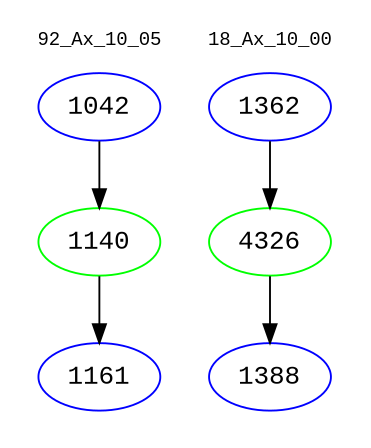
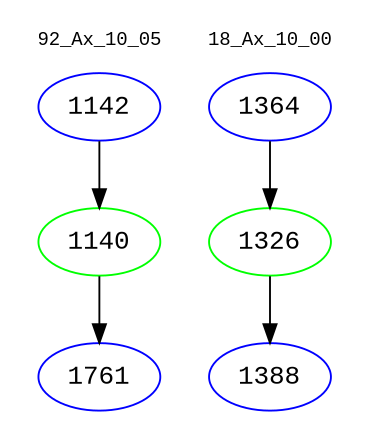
  digraph {
    fontname="Liberation Mono"
    node [color=blue fontname="Liberation Mono"]
    edge [color=black fontname="Liberation Mono"]
-   n1 [label=1042]
+   n1 [label=1142]
    n2 [color=green label=1140]
-   n3 [label=1161]
-   n4 [label=1362]
-   n5 [color=green label=4326]
+   n3 [label=1761]
+   n4 [label=1364]
+   n5 [color=green label=1326]
    n6 [label=1388]
    subgraph cluster_1 {
      color=white
      fontsize=10
      label="92_Ax_10_05"
      n1
      n2
      n3
    }
    subgraph cluster_2 {
      color=white
      fontsize=10
      label="18_Ax_10_00"
      n4
      n5
      n6
    }
    n1 -> n2
    n2 -> n3
    n4 -> n5
    n5 -> n6
  }
